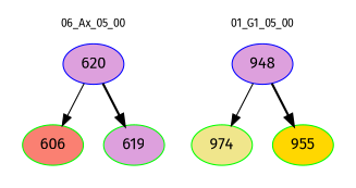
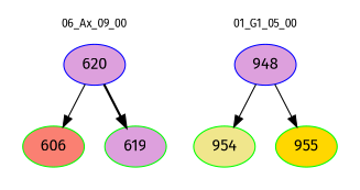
  digraph {
    fontname="Fira Sans"
    node [color=green fillcolor=plum fontname="Fira Sans" style=filled]
    edge [color=black fontname="Fira Sans" style=solid]
    n1 [color=blue label=620]
    n2 [fillcolor=salmon label=606]
    n3 [label=619]
    n4 [color=blue label=948]
-   n5 [fillcolor=khaki label=974]
+   n5 [fillcolor=khaki label=954]
    n6 [fillcolor=gold label=955]
    subgraph cluster_1 {
      color=white
      fontsize=10
-     label="06_Ax_05_00"
+     label="06_Ax_09_00"
      n1
      n2
      n3
    }
    subgraph cluster_2 {
      color=white
      fontsize=10
      label="01_G1_05_00"
      n4
      n5
      n6
    }
    n1 -> n2
    n1 -> n3 [style=bold]
    n4 -> n5
-   n4 -> n6 [style=bold]
+   n4 -> n6
  }
